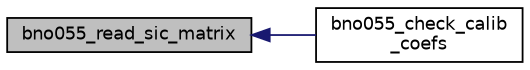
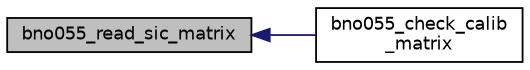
  digraph {
    rankdir=LR
    node [color=black fontname=Helvetica fontsize=10 shape=record style=filled]
    n1 [fillcolor=grey75 fontcolor=black height=0.2 label=bno055_read_sic_matrix width=0.4]
-   n2 [fillcolor=white height=0.2 label="bno055_check_calib\l_coefs" width=0.4]
+   n2 [fillcolor=white height=0.2 label="bno055_check_calib\l_matrix" width=0.4]
    n1 -> n2 [color=midnightblue dir=back fontname=Helvetica fontsize=10 labelfontname=Helvetica labelfontsize=10 style=solid]
  }
